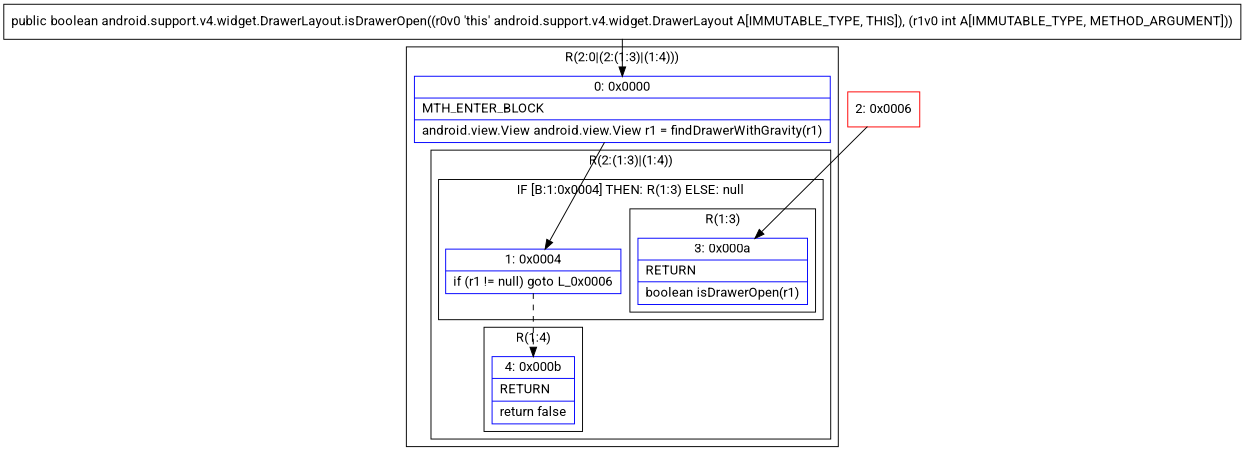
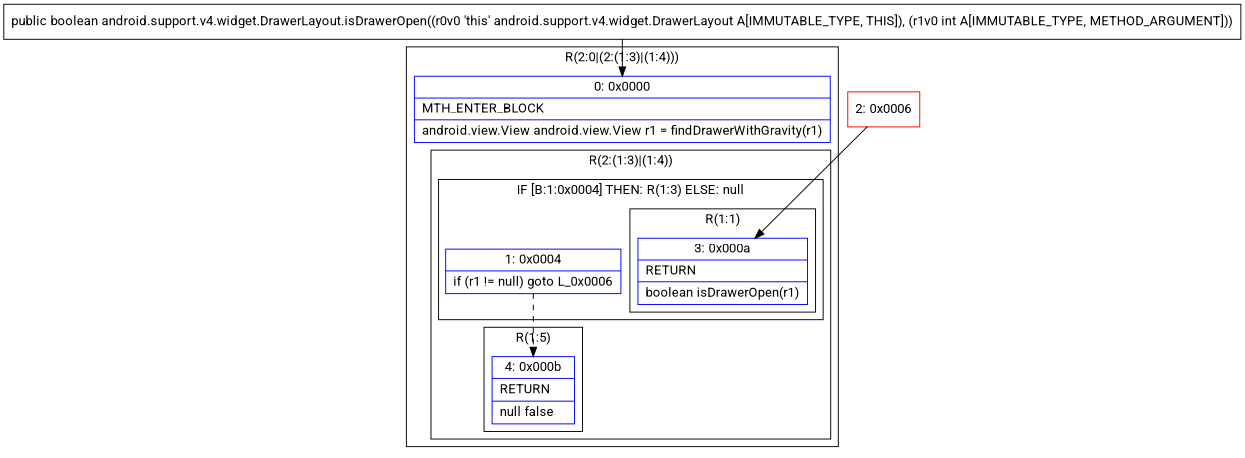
  digraph {
    fontname=Roboto
    node [color=blue fontname=Roboto shape=record]
    edge [fontname=Roboto]
    n1 [label="{3\:\ 0x000a|RETURN\l|boolean isDrawerOpen(r1)\l}"]
    n2 [label="{1\:\ 0x0004|if (r1 != null) goto L_0x0006\l}"]
-   n3 [label="{4\:\ 0x000b|RETURN\l|return false\l}"]
+   n3 [label="{4\:\ 0x000b|RETURN\l|null false\l}"]
    n4 [label="{0\:\ 0x0000|MTH_ENTER_BLOCK\l|android.view.View android.view.View r1 = findDrawerWithGravity(r1)\l}"]
    n5 [color=red label="{2\:\ 0x0006}"]
    n6 [label="{public boolean android.support.v4.widget.DrawerLayout.isDrawerOpen((r0v0 'this' android.support.v4.widget.DrawerLayout A[IMMUTABLE_TYPE, THIS]), (r1v0 int A[IMMUTABLE_TYPE, METHOD_ARGUMENT])) }" color=""]
    subgraph cluster_1 {
      label="R(2:0|(2:(1:3)|(1:4)))"
      n4
      subgraph cluster_2 {
        label="R(2:(1:3)|(1:4))"
        subgraph cluster_3 {
          label="IF [B:1:0x0004] THEN: R(1:3) ELSE: null"
          n2
          subgraph cluster_4 {
-           label="R(1:3)"
+           label="R(1:1)"
            n1
          }
        }
        subgraph cluster_5 {
-         label="R(1:4)"
+         label="R(1:5)"
          n3
        }
      }
    }
    n2 -> n3 [style=dashed]
-   n4 -> n2
    n5 -> n1
    n6 -> n4
  }
